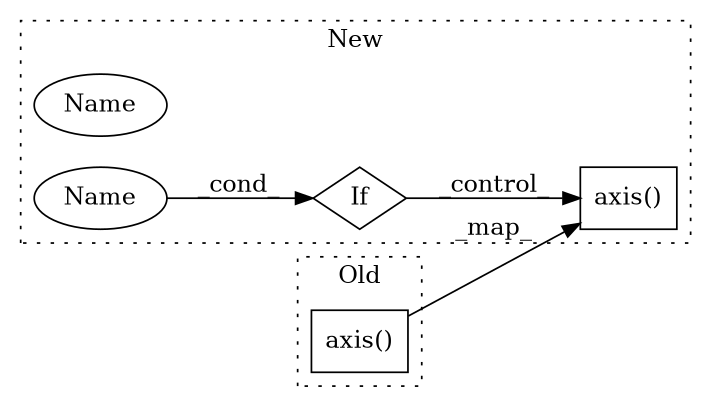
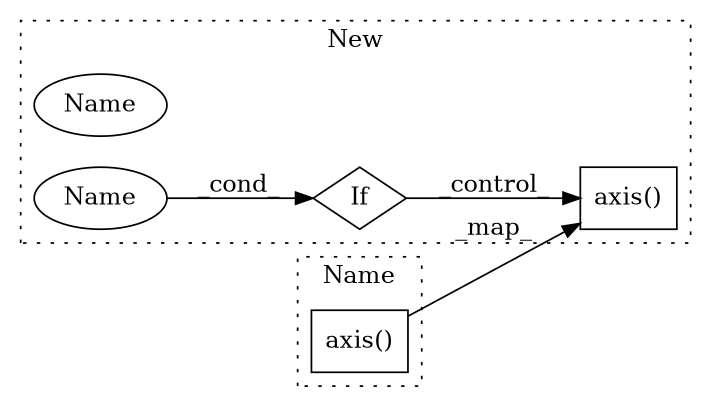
  digraph {
    rankdir=LR
    node [a=75 l="12,1" s=32457 shape=box]
    n1 [label="axis()" s="32796,32813"]
    n2 [a=96 l=3 label=If s=32454 shape=diamond]
    n3 [a=87 l=9 label=Name shape=ellipse]
    n4 [a=87 l=9 label=Name shape=ellipse]
    n5 [label="axis()" s="32105,32122"]
    subgraph cluster_1 {
      label=New
      style=dotted
      n1
      n2
      n3
      n4
    }
    subgraph cluster_2 {
-     label=Old
+     label=Name
      style=dotted
      n5
    }
    n2 -> n1 [label=_control_]
    n4 -> n2 [label=_cond_]
    n5 -> n1 [label=_map_]
  }
